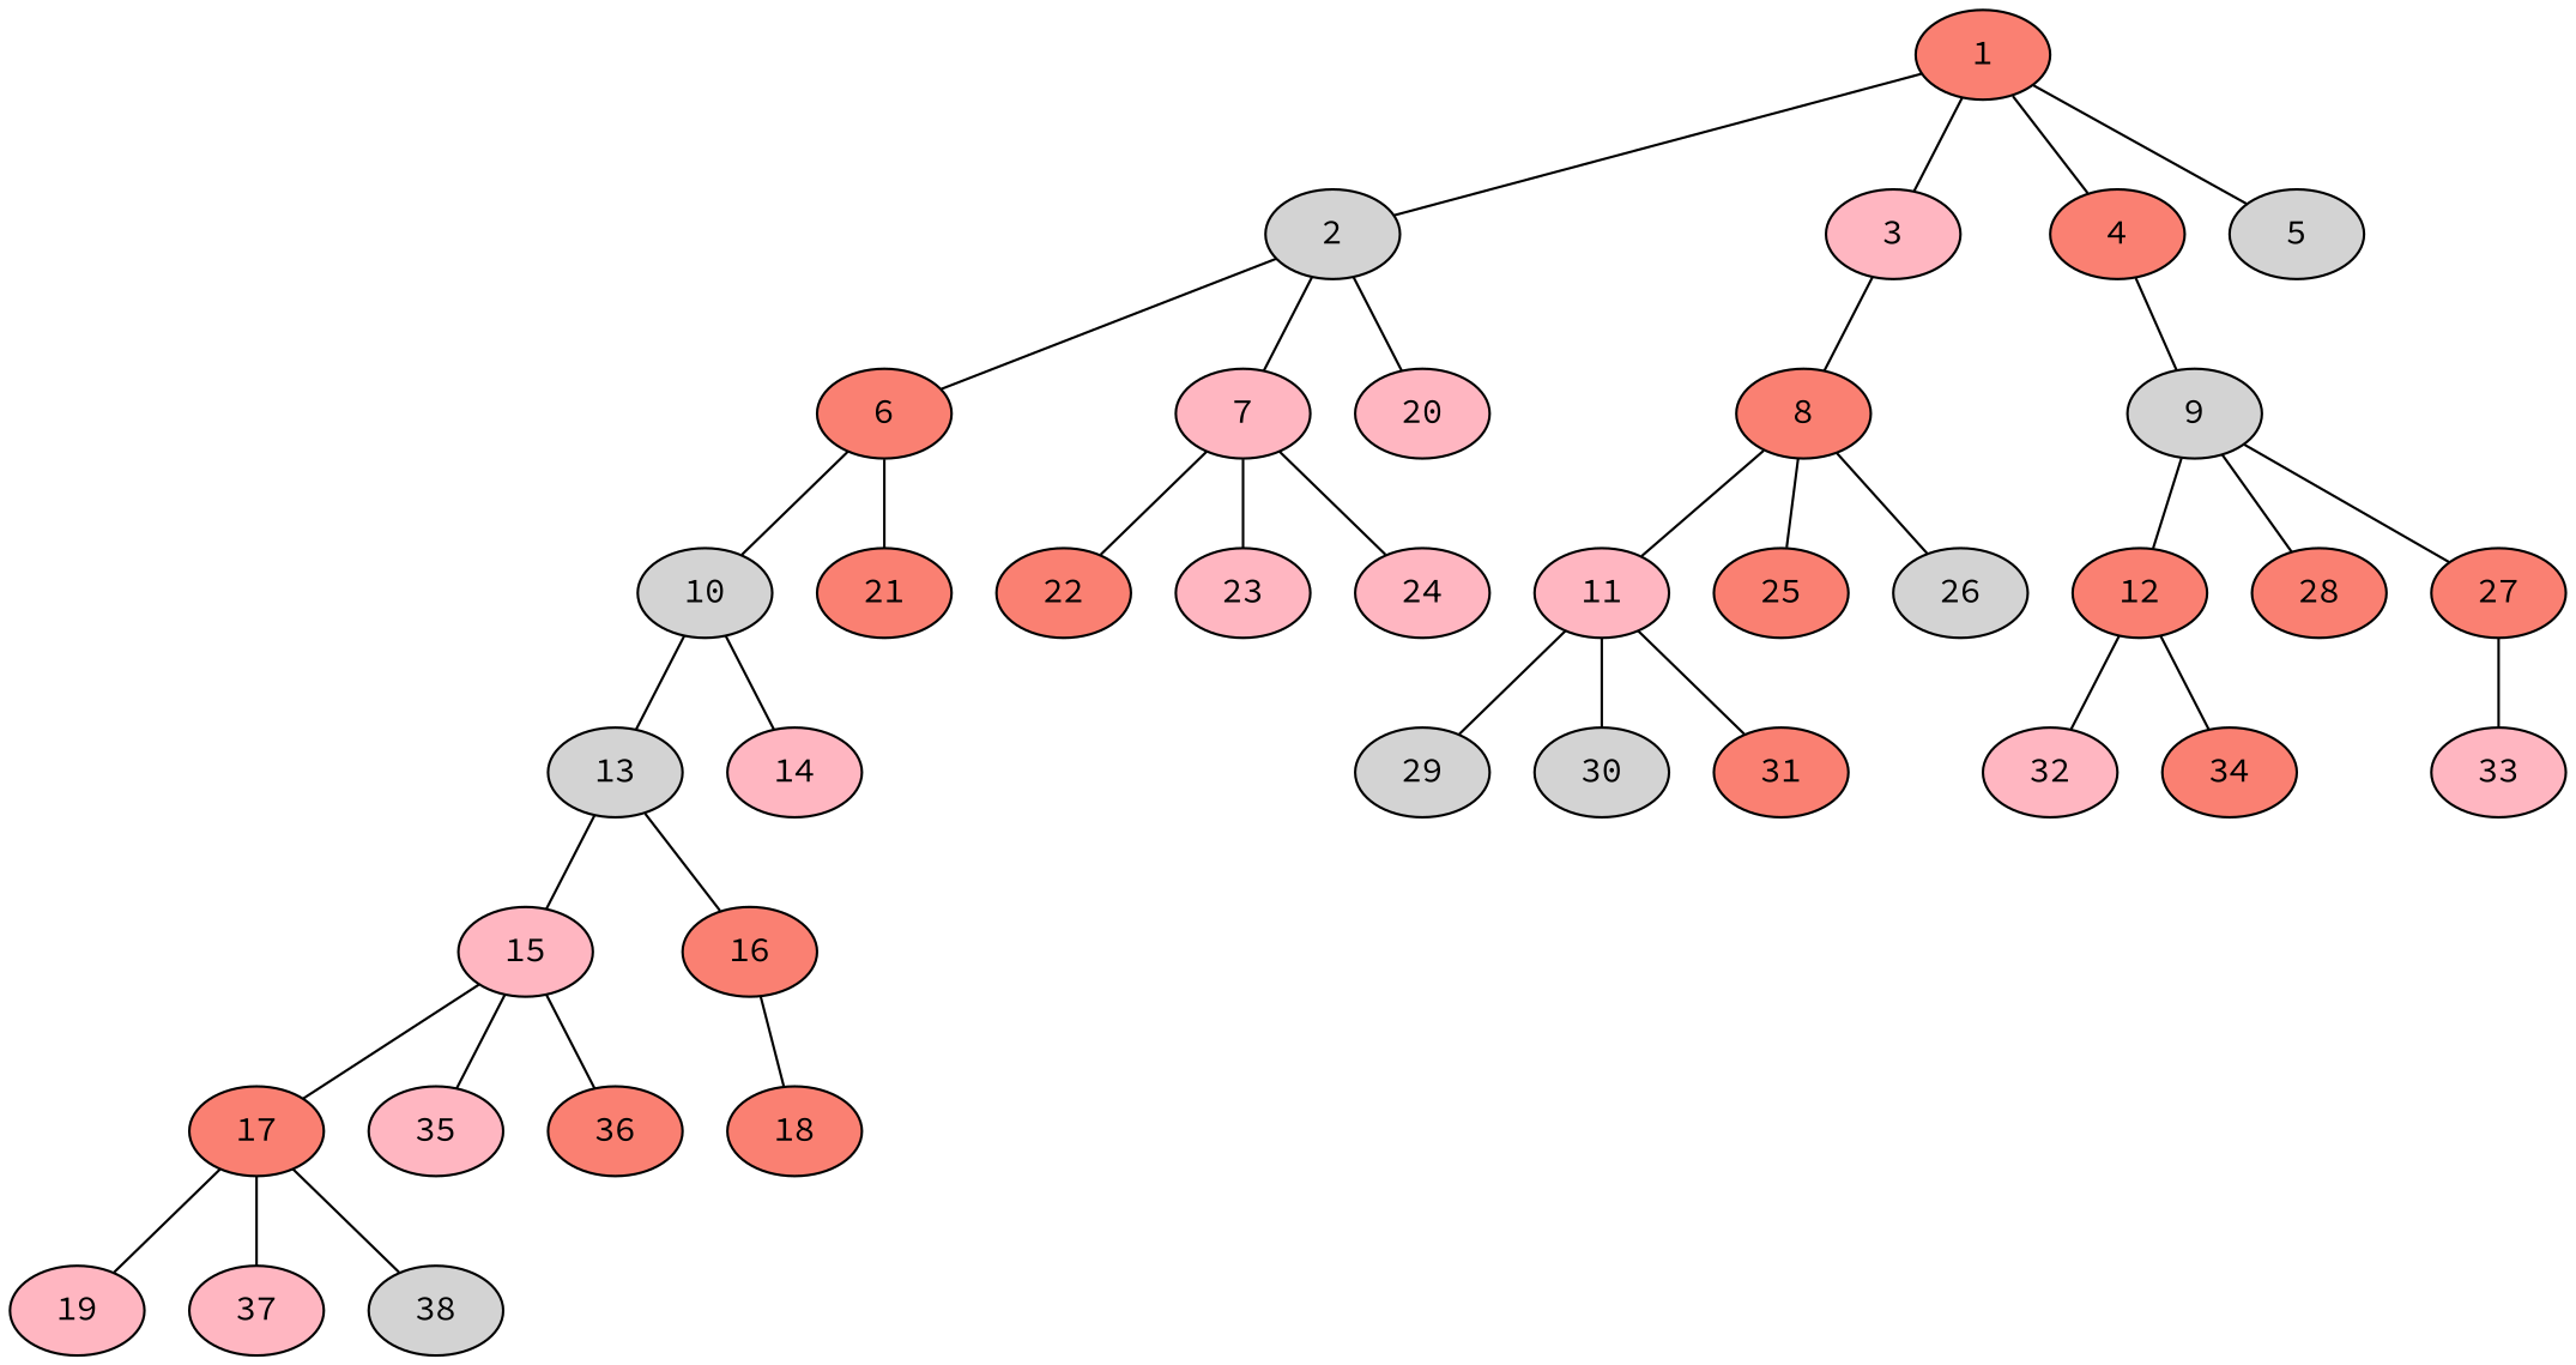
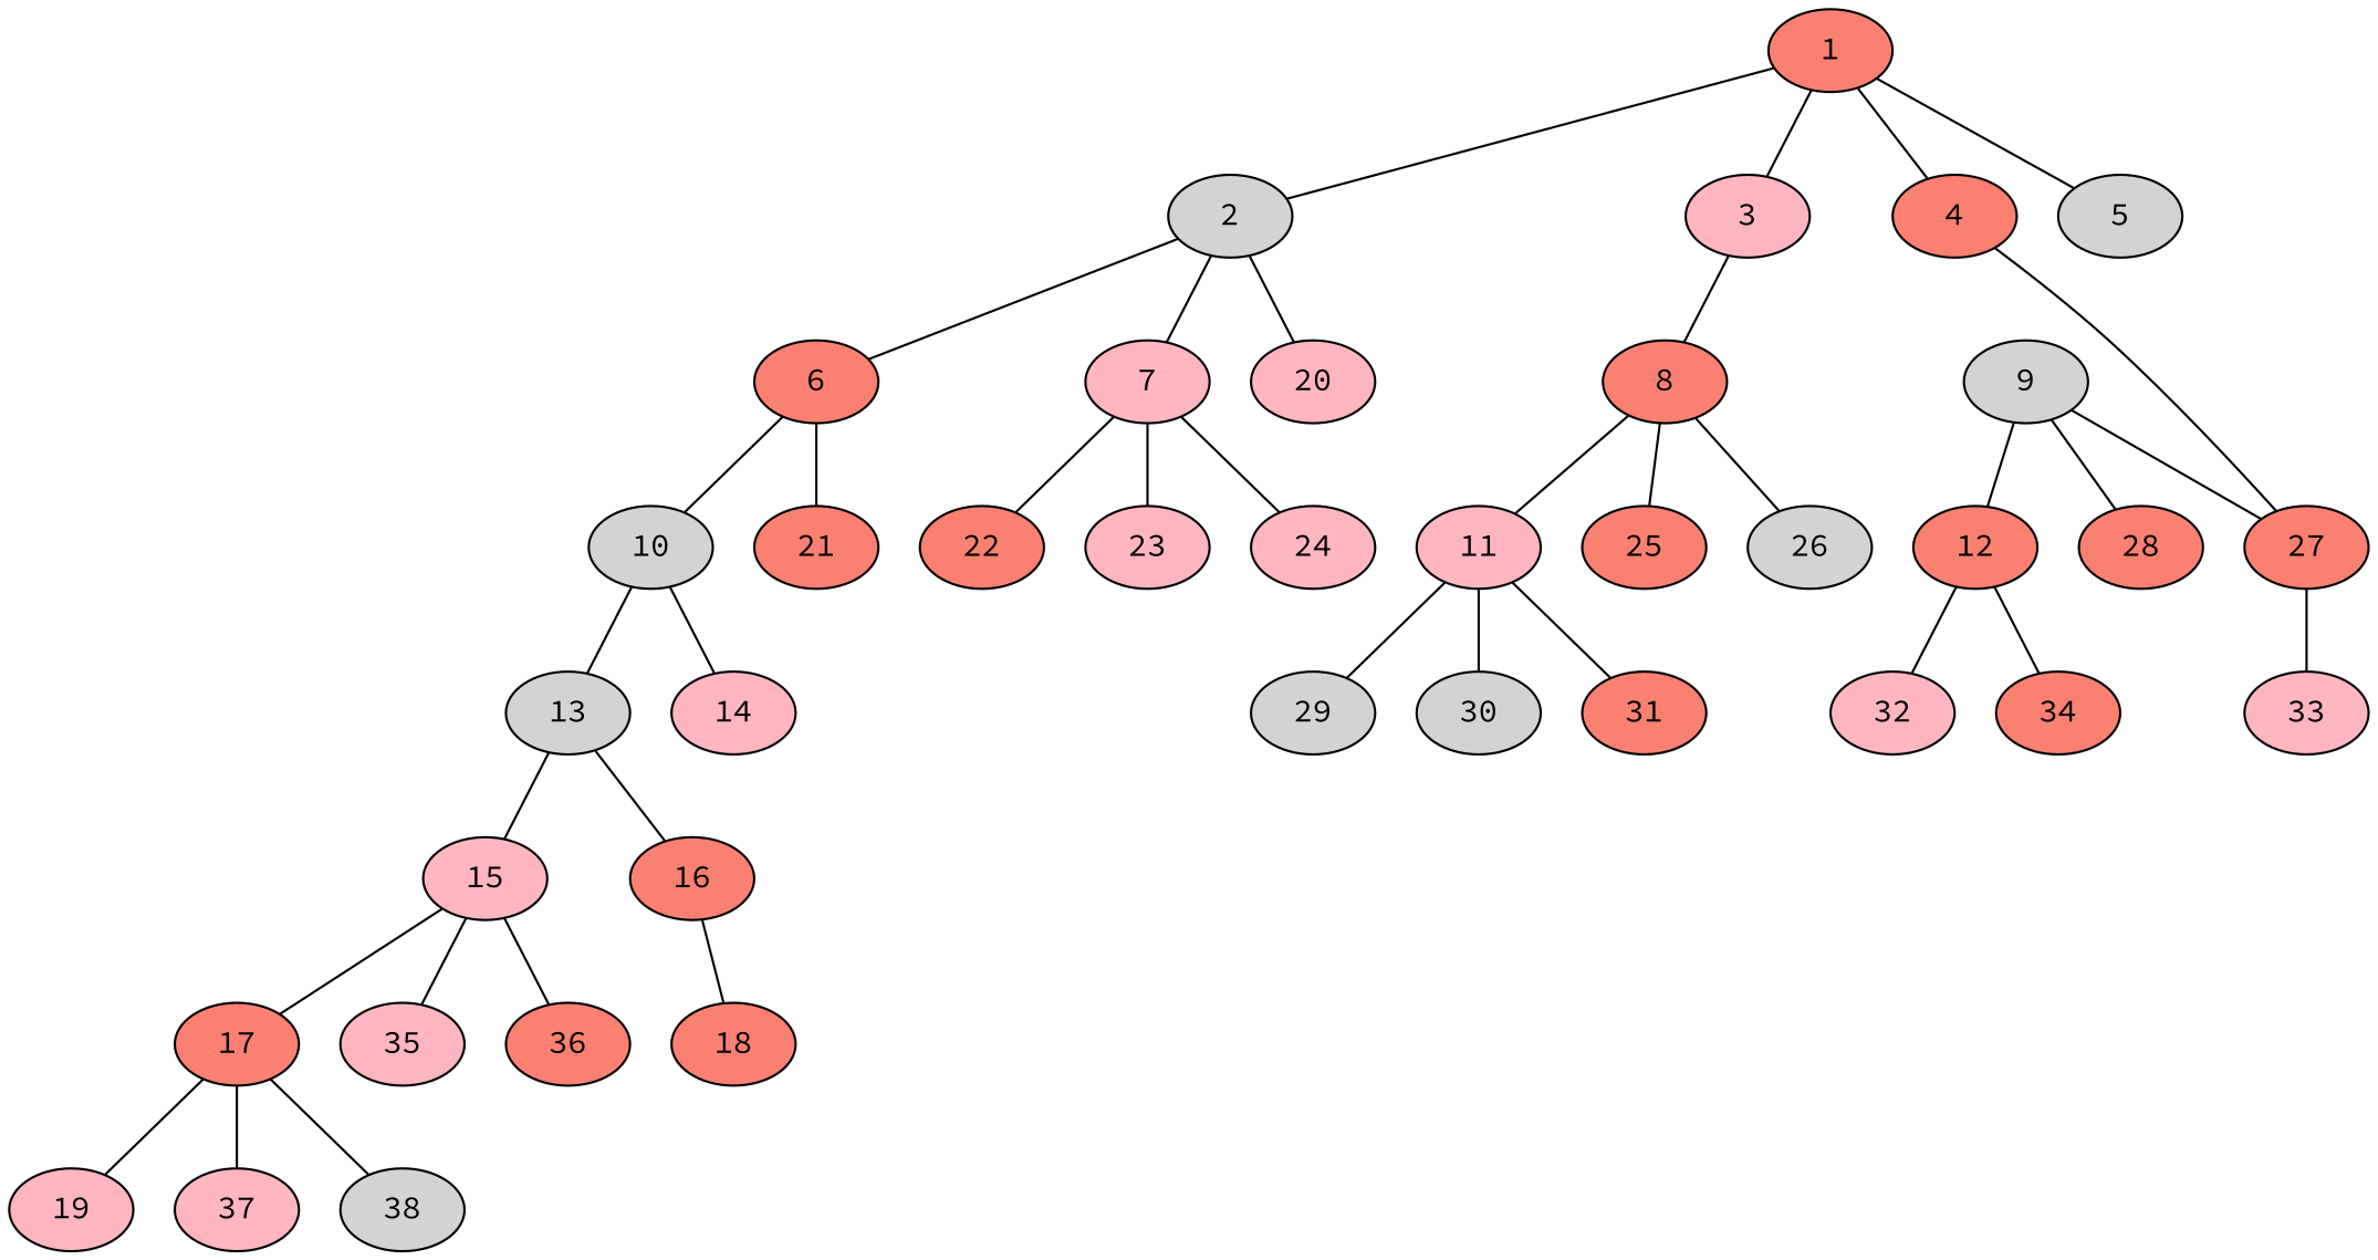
  graph {
    fontname="Source Code Pro"
    node [chem=H fillcolor=salmon fontname="Source Code Pro" style=filled]
    edge [fontname="Source Code Pro" valence=1]
    1 [chem=P]
    2 [chem=C fillcolor=lightgrey]
    3 [chem=O fillcolor=lightpink]
    4 [chem=O]
    5 [chem=O fillcolor=lightgrey]
    6 [chem=N]
    7 [chem=C fillcolor=lightpink]
    20 [fillcolor=lightpink]
    8 [chem=C]
    9 [chem=C fillcolor=lightgrey]
    10 [chem=C fillcolor=lightgrey]
    21
    22
    23 [fillcolor=lightpink]
    24 [fillcolor=lightpink]
    11 [chem=C fillcolor=lightpink]
    25
    26 [fillcolor=lightgrey]
    12 [chem=C]
    27
    28
    13 [chem=N fillcolor=lightgrey]
    14 [chem=O fillcolor=lightpink]
    29 [fillcolor=lightgrey]
    30 [fillcolor=lightgrey]
    31
    32 [fillcolor=lightpink]
    34
    33 [fillcolor=lightpink]
    15 [chem=C fillcolor=lightpink]
    16 [chem=N]
    17 [chem=C]
    35 [fillcolor=lightpink]
    36
    18 [chem=O]
    19 [chem=Cl fillcolor=lightpink]
    37 [fillcolor=lightpink]
    38 [fillcolor=lightgrey]
    1 -- 2
    1 -- 3
    1 -- 4
    1 -- 5 [valence=2]
    2 -- 6
    2 -- 7
    2 -- 20
    3 -- 8
-   4 -- 9
+   4 -- 27
    6 -- 10
    6 -- 21
    7 -- 22
    7 -- 23
    7 -- 24
    8 -- 11
    8 -- 25
    8 -- 26
    9 -- 12
    9 -- 27
    9 -- 28
    10 -- 13
    10 -- 14 [valence=2]
    11 -- 29
    11 -- 30
    11 -- 31
    12 -- 32
    12 -- 34
    27 -- 33
    13 -- 15
    13 -- 16
    15 -- 17
    15 -- 35
    15 -- 36
    16 -- 18 [valence=2]
    17 -- 19
    17 -- 37
    17 -- 38
  }
